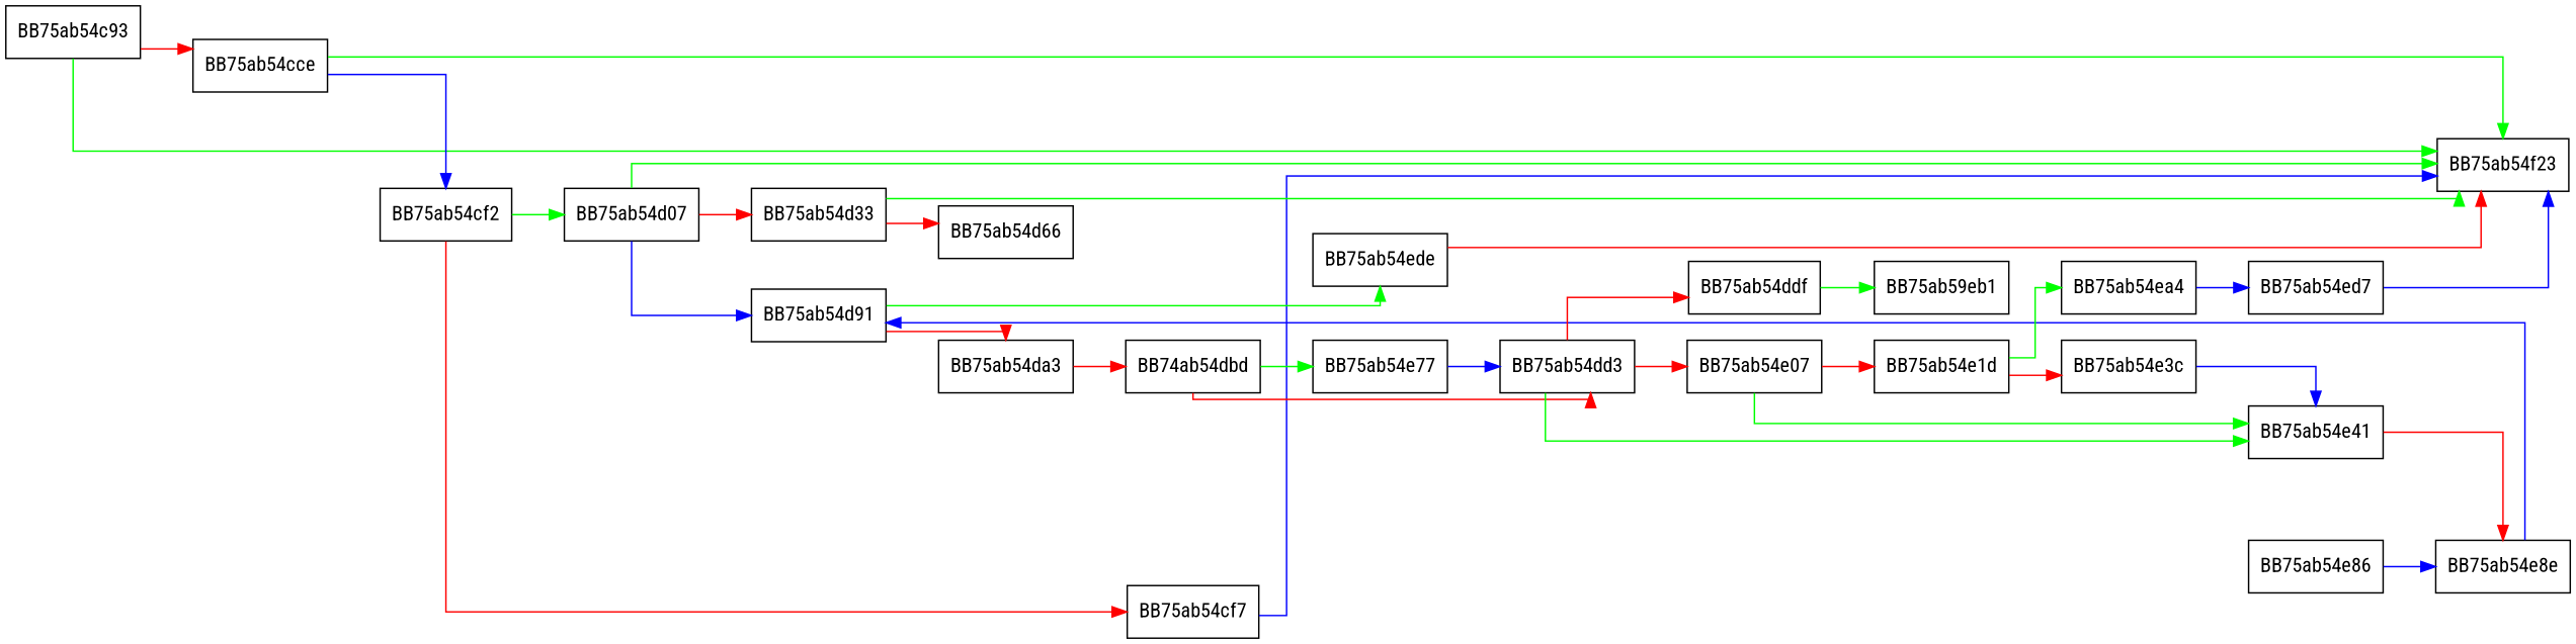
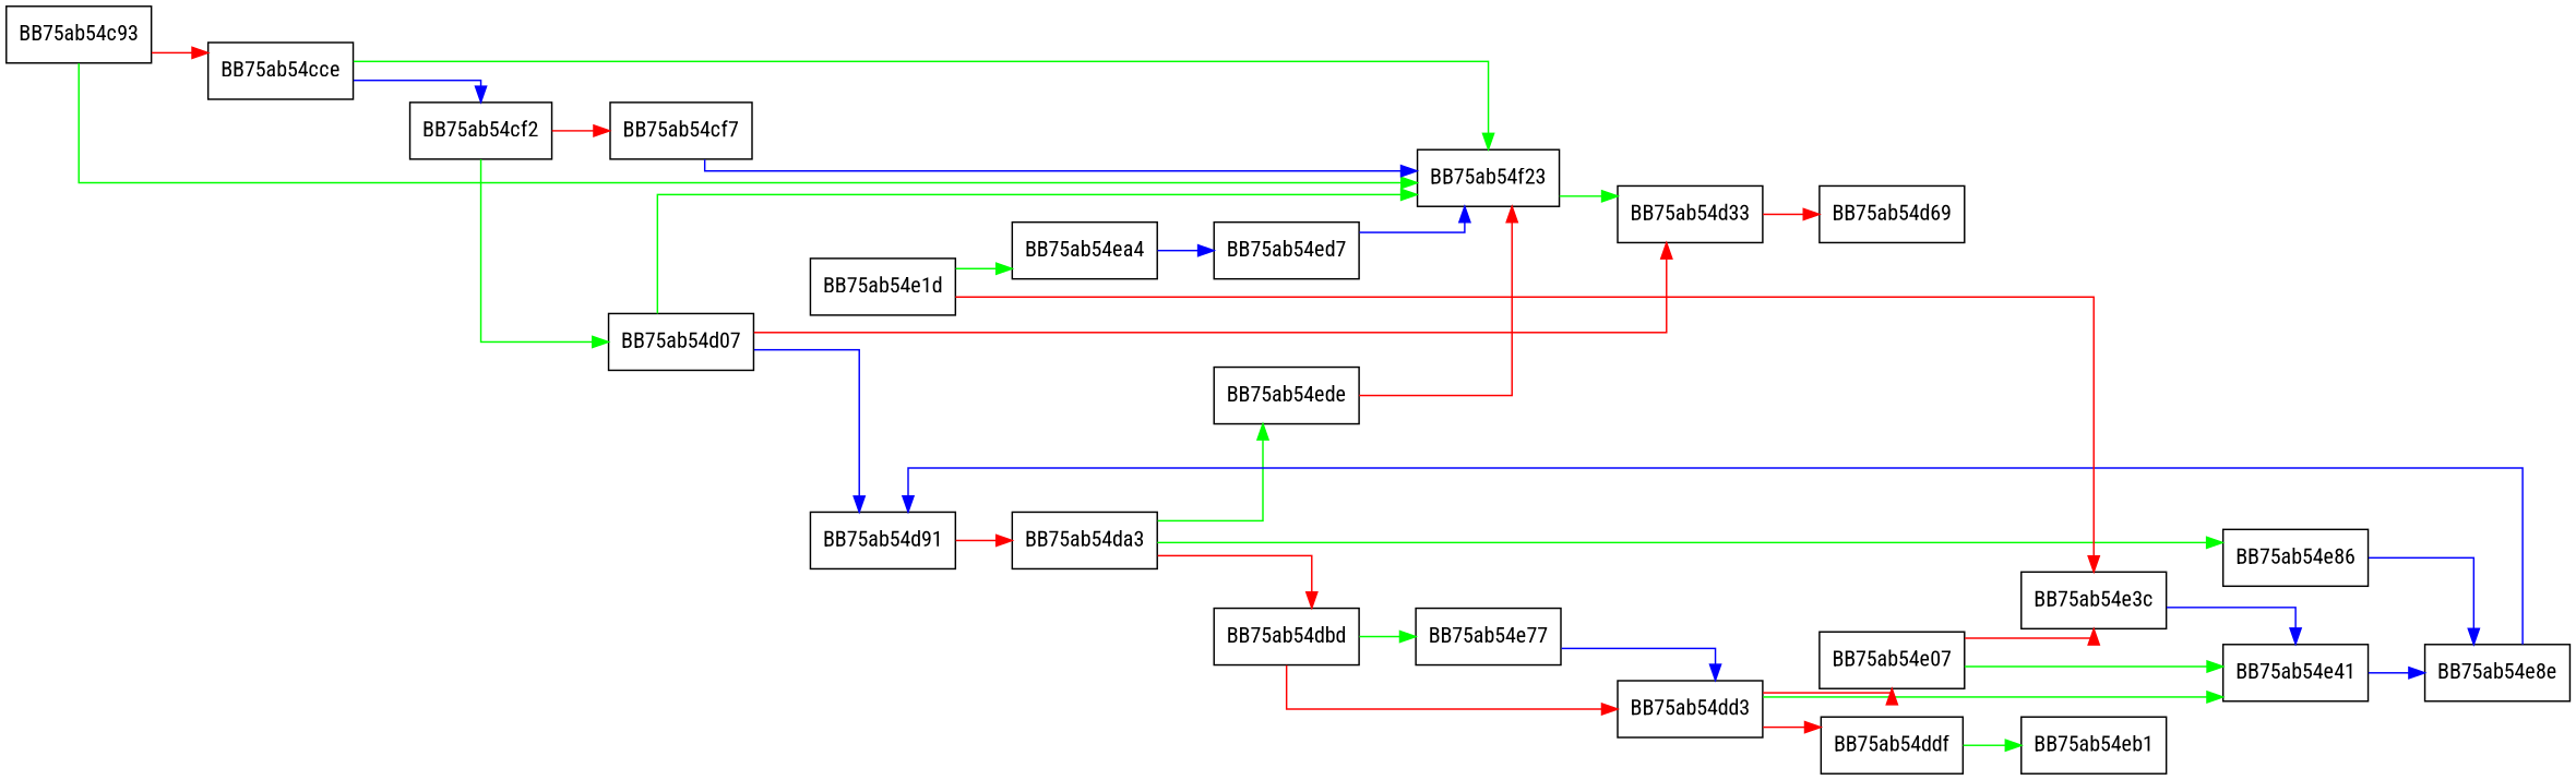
  digraph {
    fontname="Roboto Condensed"
    rankdir=LR
    splines=ortho
    node [fontname="Roboto Condensed" shape=box]
    edge [color=green fontname="Roboto Condensed"]
    n1 [label=BB75ab54c93]
    BB75ab54f23
    BB75ab54cce
    BB75ab54cf2
    BB75ab54d07
    BB75ab54cf7
    BB75ab54d33
    BB75ab54d91
-   BB75ab54d69 [label=BB75ab54d66]
+   BB75ab54d69
    BB75ab54ede
    BB75ab54da3
    BB75ab54e86
-   BB75ab54dbd [label=BB74ab54dbd]
+   BB75ab54dbd
    BB75ab54e8e
    BB75ab54e77
    BB75ab54dd3
    BB75ab54e41
    BB75ab54ddf
    BB75ab54e07
-   BB75ab54eb1 [label=BB75ab59eb1]
+   BB75ab54eb1
    BB75ab54e1d
    BB75ab54ed7
    BB75ab54ea4
    BB75ab54e3c
    n1 -> BB75ab54f23
    n1 -> BB75ab54cce [color=red]
    BB75ab54cce -> BB75ab54f23
    BB75ab54cce -> BB75ab54cf2 [color=blue]
    BB75ab54cf2 -> BB75ab54d07
    BB75ab54cf2 -> BB75ab54cf7 [color=red]
    BB75ab54d07 -> BB75ab54f23
    BB75ab54d07 -> BB75ab54d33 [color=red]
    BB75ab54d07 -> BB75ab54d91 [color=blue]
    BB75ab54cf7 -> BB75ab54f23 [color=blue]
-   BB75ab54d33 -> BB75ab54f23
+   BB75ab54f23 -> BB75ab54d33
    BB75ab54d33 -> BB75ab54d69 [color=red]
-   BB75ab54d91 -> BB75ab54ede
+   BB75ab54da3 -> BB75ab54ede
    BB75ab54d91 -> BB75ab54da3 [color=red]
    BB75ab54ede -> BB75ab54f23 [color=red]
+   BB75ab54da3 -> BB75ab54e86
    BB75ab54da3 -> BB75ab54dbd [color=red]
    BB75ab54e86 -> BB75ab54e8e [color=blue]
    BB75ab54dbd -> BB75ab54e77
    BB75ab54dbd -> BB75ab54dd3 [color=red]
    BB75ab54e8e -> BB75ab54d91 [color=blue]
    BB75ab54e77 -> BB75ab54dd3 [color=blue]
    BB75ab54dd3 -> BB75ab54e41
    BB75ab54dd3 -> BB75ab54ddf [color=red]
    BB75ab54dd3 -> BB75ab54e07 [color=red]
-   BB75ab54e41 -> BB75ab54e8e [color=red]
+   BB75ab54e41 -> BB75ab54e8e [color=blue]
    BB75ab54ddf -> BB75ab54eb1
    BB75ab54e07 -> BB75ab54e41
-   BB75ab54e07 -> BB75ab54e1d [color=red]
+   BB75ab54e07 -> BB75ab54e3c [color=red]
    BB75ab54e1d -> BB75ab54ea4
    BB75ab54e1d -> BB75ab54e3c [color=red]
    BB75ab54ed7 -> BB75ab54f23 [color=blue]
    BB75ab54ea4 -> BB75ab54ed7 [color=blue]
    BB75ab54e3c -> BB75ab54e41 [color=blue]
  }
